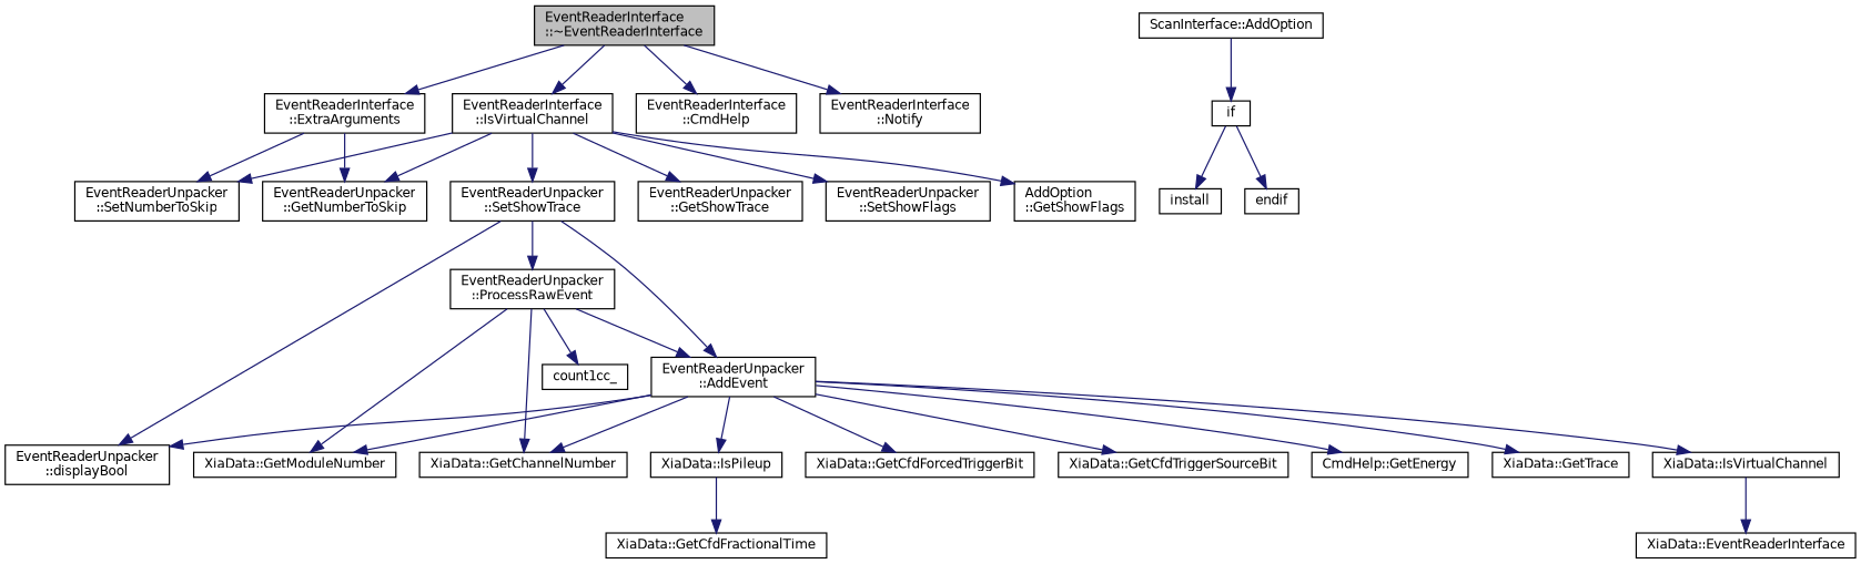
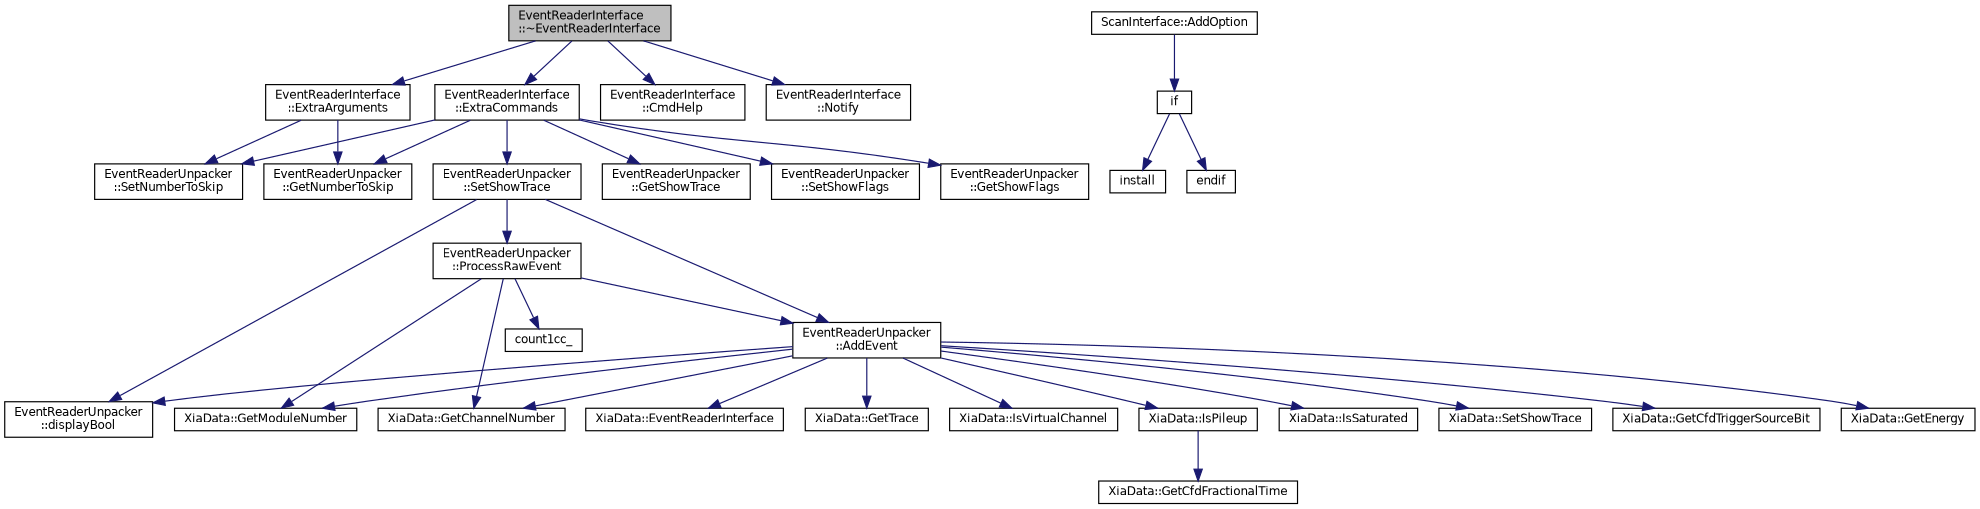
  digraph {
    rankdir=TB
    node [color=black fillcolor=white fontname=Helvetica fontsize=10 shape=record style=filled]
    edge [color=midnightblue fontname=Helvetica fontsize=10 labelfontname=Helvetica labelfontsize=10 style=solid]
    n1 [fillcolor=grey75 fontcolor=black height=0.2 label="EventReaderInterface\l::~EventReaderInterface" width=0.4]
-   n2 [height=0.2 label="EventReaderInterface\l::IsVirtualChannel" width=0.4]
+   n2 [height=0.2 label="EventReaderInterface\l::ExtraCommands" width=0.4]
    n3 [height=0.2 label="EventReaderInterface\l::ExtraArguments" width=0.4]
    n4 [height=0.2 label="EventReaderInterface\l::CmdHelp" width=0.4]
    n5 [height=0.2 label="EventReaderInterface\l::Notify" width=0.4]
    n6 [height=0.2 label="EventReaderUnpacker\l::SetNumberToSkip" width=0.4]
    n7 [height=0.2 label="EventReaderUnpacker\l::GetNumberToSkip" width=0.4]
    n8 [height=0.2 label="EventReaderUnpacker\l::SetShowFlags" width=0.4]
-   n9 [height=0.2 label="AddOption\l::GetShowFlags" width=0.4]
+   n9 [height=0.2 label="EventReaderUnpacker\l::GetShowFlags" width=0.4]
    n10 [height=0.2 label="EventReaderUnpacker\l::SetShowTrace" width=0.4]
    n11 [height=0.2 label="EventReaderUnpacker\l::GetShowTrace" width=0.4]
    n12 [height=0.2 label="EventReaderUnpacker\l::ProcessRawEvent" width=0.4]
    n13 [height=0.2 label="EventReaderUnpacker\l::AddEvent" width=0.4]
    n14 [height=0.2 label="EventReaderUnpacker\l::displayBool" width=0.4]
    n15 [height=0.2 label=count1cc_ width=0.4]
    n16 [height=0.2 label="XiaData::GetModuleNumber" width=0.4]
    n17 [height=0.2 label="XiaData::GetChannelNumber" width=0.4]
-   n18 [height=0.2 label="CmdHelp::GetEnergy" width=0.4]
+   n18 [height=0.2 label="XiaData::GetEnergy" width=0.4]
    n19 [height=0.2 label="XiaData::EventReaderInterface" width=0.4]
    n20 [height=0.2 label="XiaData::GetTrace" width=0.4]
    n21 [height=0.2 label="XiaData::IsVirtualChannel" width=0.4]
    n22 [height=0.2 label="XiaData::IsPileup" width=0.4]
-   n24 [height=0.2 label="XiaData::GetCfdForcedTriggerBit" width=0.4]
+   n23 [height=0.2 label="XiaData::IsSaturated" width=0.4]
+   n24 [height=0.2 label="XiaData::SetShowTrace" width=0.4]
    n25 [height=0.2 label="XiaData::GetCfdTriggerSourceBit" width=0.4]
    n26 [height=0.2 label="XiaData::GetCfdFractionalTime" width=0.4]
    n27 [height=0.2 label="ScanInterface::AddOption" width=0.4]
    n28 [height=0.2 label=if width=0.4]
    n29 [height=0.2 label=install width=0.4]
    n30 [height=0.2 label=endif width=0.4]
    n1 -> n2
    n1 -> n3
    n1 -> n4
    n1 -> n5
    n2 -> n6
    n2 -> n7
    n2 -> n8
    n2 -> n9
    n2 -> n10
    n2 -> n11
    n3 -> n6
    n3 -> n7
    n10 -> n12
    n10 -> n13
    n10 -> n14
    n12 -> n13
    n12 -> n15
    n12 -> n16
    n12 -> n17
    n13 -> n14
    n13 -> n16
    n13 -> n17
    n13 -> n18
-   n21 -> n19
+   n13 -> n19
    n13 -> n20
    n13 -> n21
    n13 -> n22
+   n13 -> n23
    n13 -> n24
    n13 -> n25
    n22 -> n26
    n27 -> n28
    n28 -> n29
    n28 -> n30
  }
